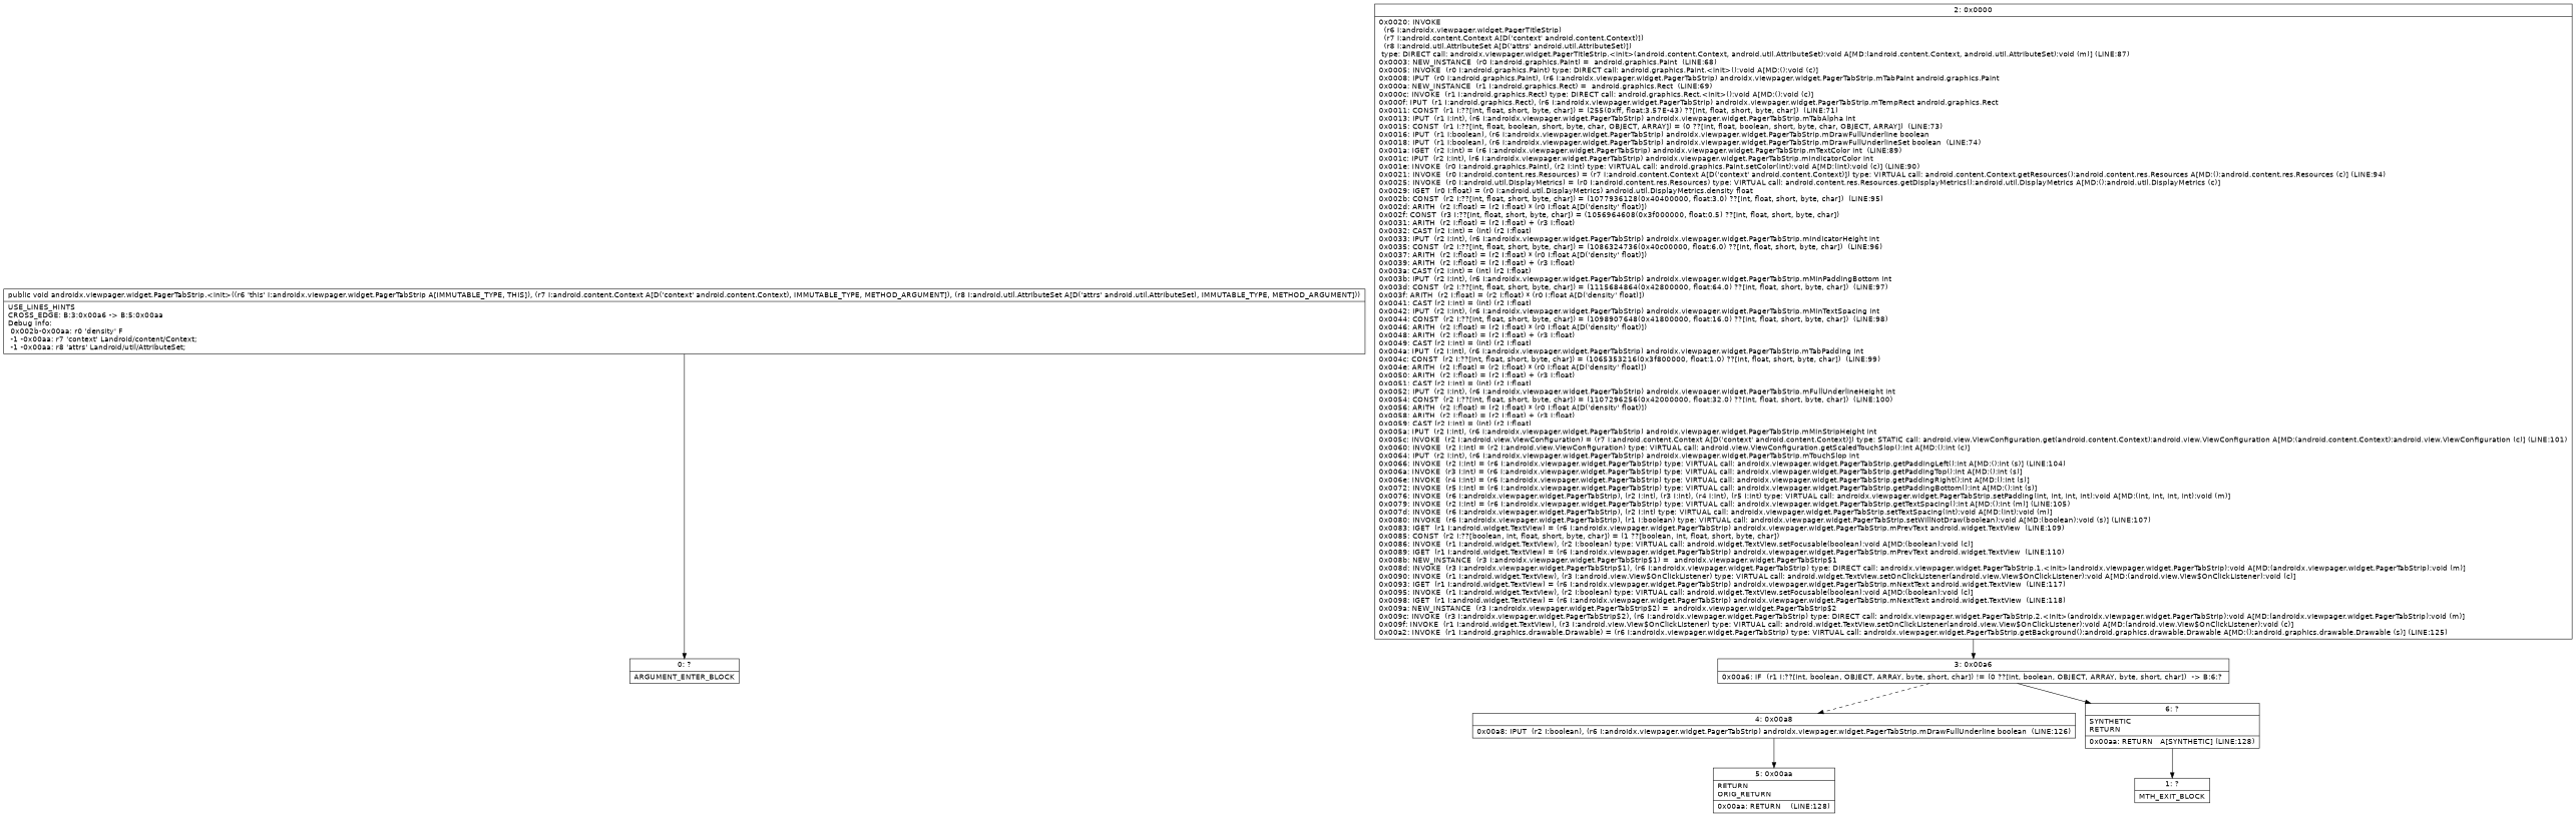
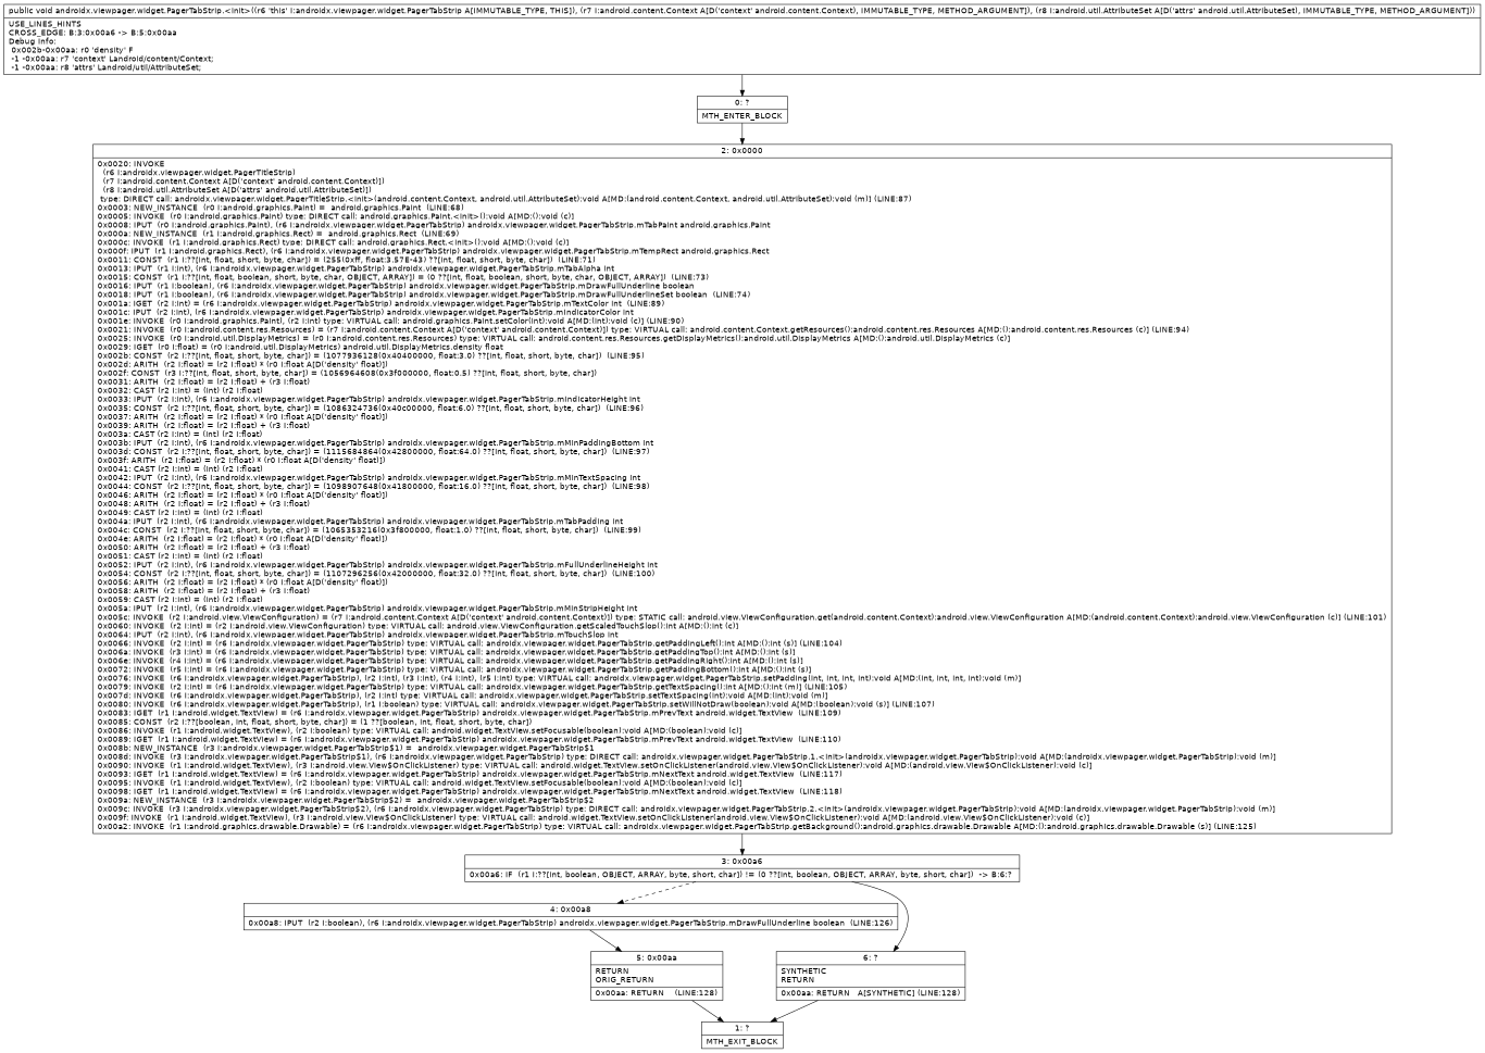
  digraph {
    fontname="DejaVu Sans"
    node [fontname="DejaVu Sans" shape=record]
    edge [fontname="DejaVu Sans"]
-   n1 [label="{0\:\ ?|ARGUMENT_ENTER_BLOCK\l}"]
+   n1 [label="{0\:\ ?|MTH_ENTER_BLOCK\l}"]
    n2 [label="{2\:\ 0x0000|0x0020: INVOKE  \l  (r6 I:androidx.viewpager.widget.PagerTitleStrip)\l  (r7 I:android.content.Context A[D('context' android.content.Context)])\l  (r8 I:android.util.AttributeSet A[D('attrs' android.util.AttributeSet)])\l type: DIRECT call: androidx.viewpager.widget.PagerTitleStrip.\<init\>(android.content.Context, android.util.AttributeSet):void A[MD:(android.content.Context, android.util.AttributeSet):void (m)] (LINE:87)\l0x0003: NEW_INSTANCE  (r0 I:android.graphics.Paint) =  android.graphics.Paint  (LINE:68)\l0x0005: INVOKE  (r0 I:android.graphics.Paint) type: DIRECT call: android.graphics.Paint.\<init\>():void A[MD:():void (c)]\l0x0008: IPUT  (r0 I:android.graphics.Paint), (r6 I:androidx.viewpager.widget.PagerTabStrip) androidx.viewpager.widget.PagerTabStrip.mTabPaint android.graphics.Paint \l0x000a: NEW_INSTANCE  (r1 I:android.graphics.Rect) =  android.graphics.Rect  (LINE:69)\l0x000c: INVOKE  (r1 I:android.graphics.Rect) type: DIRECT call: android.graphics.Rect.\<init\>():void A[MD:():void (c)]\l0x000f: IPUT  (r1 I:android.graphics.Rect), (r6 I:androidx.viewpager.widget.PagerTabStrip) androidx.viewpager.widget.PagerTabStrip.mTempRect android.graphics.Rect \l0x0011: CONST  (r1 I:??[int, float, short, byte, char]) = (255(0xff, float:3.57E\-43) ??[int, float, short, byte, char])  (LINE:71)\l0x0013: IPUT  (r1 I:int), (r6 I:androidx.viewpager.widget.PagerTabStrip) androidx.viewpager.widget.PagerTabStrip.mTabAlpha int \l0x0015: CONST  (r1 I:??[int, float, boolean, short, byte, char, OBJECT, ARRAY]) = (0 ??[int, float, boolean, short, byte, char, OBJECT, ARRAY])  (LINE:73)\l0x0016: IPUT  (r1 I:boolean), (r6 I:androidx.viewpager.widget.PagerTabStrip) androidx.viewpager.widget.PagerTabStrip.mDrawFullUnderline boolean \l0x0018: IPUT  (r1 I:boolean), (r6 I:androidx.viewpager.widget.PagerTabStrip) androidx.viewpager.widget.PagerTabStrip.mDrawFullUnderlineSet boolean  (LINE:74)\l0x001a: IGET  (r2 I:int) = (r6 I:androidx.viewpager.widget.PagerTabStrip) androidx.viewpager.widget.PagerTabStrip.mTextColor int  (LINE:89)\l0x001c: IPUT  (r2 I:int), (r6 I:androidx.viewpager.widget.PagerTabStrip) androidx.viewpager.widget.PagerTabStrip.mIndicatorColor int \l0x001e: INVOKE  (r0 I:android.graphics.Paint), (r2 I:int) type: VIRTUAL call: android.graphics.Paint.setColor(int):void A[MD:(int):void (c)] (LINE:90)\l0x0021: INVOKE  (r0 I:android.content.res.Resources) = (r7 I:android.content.Context A[D('context' android.content.Context)]) type: VIRTUAL call: android.content.Context.getResources():android.content.res.Resources A[MD:():android.content.res.Resources (c)] (LINE:94)\l0x0025: INVOKE  (r0 I:android.util.DisplayMetrics) = (r0 I:android.content.res.Resources) type: VIRTUAL call: android.content.res.Resources.getDisplayMetrics():android.util.DisplayMetrics A[MD:():android.util.DisplayMetrics (c)]\l0x0029: IGET  (r0 I:float) = (r0 I:android.util.DisplayMetrics) android.util.DisplayMetrics.density float \l0x002b: CONST  (r2 I:??[int, float, short, byte, char]) = (1077936128(0x40400000, float:3.0) ??[int, float, short, byte, char])  (LINE:95)\l0x002d: ARITH  (r2 I:float) = (r2 I:float) * (r0 I:float A[D('density' float)]) \l0x002f: CONST  (r3 I:??[int, float, short, byte, char]) = (1056964608(0x3f000000, float:0.5) ??[int, float, short, byte, char]) \l0x0031: ARITH  (r2 I:float) = (r2 I:float) + (r3 I:float) \l0x0032: CAST (r2 I:int) = (int) (r2 I:float) \l0x0033: IPUT  (r2 I:int), (r6 I:androidx.viewpager.widget.PagerTabStrip) androidx.viewpager.widget.PagerTabStrip.mIndicatorHeight int \l0x0035: CONST  (r2 I:??[int, float, short, byte, char]) = (1086324736(0x40c00000, float:6.0) ??[int, float, short, byte, char])  (LINE:96)\l0x0037: ARITH  (r2 I:float) = (r2 I:float) * (r0 I:float A[D('density' float)]) \l0x0039: ARITH  (r2 I:float) = (r2 I:float) + (r3 I:float) \l0x003a: CAST (r2 I:int) = (int) (r2 I:float) \l0x003b: IPUT  (r2 I:int), (r6 I:androidx.viewpager.widget.PagerTabStrip) androidx.viewpager.widget.PagerTabStrip.mMinPaddingBottom int \l0x003d: CONST  (r2 I:??[int, float, short, byte, char]) = (1115684864(0x42800000, float:64.0) ??[int, float, short, byte, char])  (LINE:97)\l0x003f: ARITH  (r2 I:float) = (r2 I:float) * (r0 I:float A[D('density' float)]) \l0x0041: CAST (r2 I:int) = (int) (r2 I:float) \l0x0042: IPUT  (r2 I:int), (r6 I:androidx.viewpager.widget.PagerTabStrip) androidx.viewpager.widget.PagerTabStrip.mMinTextSpacing int \l0x0044: CONST  (r2 I:??[int, float, short, byte, char]) = (1098907648(0x41800000, float:16.0) ??[int, float, short, byte, char])  (LINE:98)\l0x0046: ARITH  (r2 I:float) = (r2 I:float) * (r0 I:float A[D('density' float)]) \l0x0048: ARITH  (r2 I:float) = (r2 I:float) + (r3 I:float) \l0x0049: CAST (r2 I:int) = (int) (r2 I:float) \l0x004a: IPUT  (r2 I:int), (r6 I:androidx.viewpager.widget.PagerTabStrip) androidx.viewpager.widget.PagerTabStrip.mTabPadding int \l0x004c: CONST  (r2 I:??[int, float, short, byte, char]) = (1065353216(0x3f800000, float:1.0) ??[int, float, short, byte, char])  (LINE:99)\l0x004e: ARITH  (r2 I:float) = (r2 I:float) * (r0 I:float A[D('density' float)]) \l0x0050: ARITH  (r2 I:float) = (r2 I:float) + (r3 I:float) \l0x0051: CAST (r2 I:int) = (int) (r2 I:float) \l0x0052: IPUT  (r2 I:int), (r6 I:androidx.viewpager.widget.PagerTabStrip) androidx.viewpager.widget.PagerTabStrip.mFullUnderlineHeight int \l0x0054: CONST  (r2 I:??[int, float, short, byte, char]) = (1107296256(0x42000000, float:32.0) ??[int, float, short, byte, char])  (LINE:100)\l0x0056: ARITH  (r2 I:float) = (r2 I:float) * (r0 I:float A[D('density' float)]) \l0x0058: ARITH  (r2 I:float) = (r2 I:float) + (r3 I:float) \l0x0059: CAST (r2 I:int) = (int) (r2 I:float) \l0x005a: IPUT  (r2 I:int), (r6 I:androidx.viewpager.widget.PagerTabStrip) androidx.viewpager.widget.PagerTabStrip.mMinStripHeight int \l0x005c: INVOKE  (r2 I:android.view.ViewConfiguration) = (r7 I:android.content.Context A[D('context' android.content.Context)]) type: STATIC call: android.view.ViewConfiguration.get(android.content.Context):android.view.ViewConfiguration A[MD:(android.content.Context):android.view.ViewConfiguration (c)] (LINE:101)\l0x0060: INVOKE  (r2 I:int) = (r2 I:android.view.ViewConfiguration) type: VIRTUAL call: android.view.ViewConfiguration.getScaledTouchSlop():int A[MD:():int (c)]\l0x0064: IPUT  (r2 I:int), (r6 I:androidx.viewpager.widget.PagerTabStrip) androidx.viewpager.widget.PagerTabStrip.mTouchSlop int \l0x0066: INVOKE  (r2 I:int) = (r6 I:androidx.viewpager.widget.PagerTabStrip) type: VIRTUAL call: androidx.viewpager.widget.PagerTabStrip.getPaddingLeft():int A[MD:():int (s)] (LINE:104)\l0x006a: INVOKE  (r3 I:int) = (r6 I:androidx.viewpager.widget.PagerTabStrip) type: VIRTUAL call: androidx.viewpager.widget.PagerTabStrip.getPaddingTop():int A[MD:():int (s)]\l0x006e: INVOKE  (r4 I:int) = (r6 I:androidx.viewpager.widget.PagerTabStrip) type: VIRTUAL call: androidx.viewpager.widget.PagerTabStrip.getPaddingRight():int A[MD:():int (s)]\l0x0072: INVOKE  (r5 I:int) = (r6 I:androidx.viewpager.widget.PagerTabStrip) type: VIRTUAL call: androidx.viewpager.widget.PagerTabStrip.getPaddingBottom():int A[MD:():int (s)]\l0x0076: INVOKE  (r6 I:androidx.viewpager.widget.PagerTabStrip), (r2 I:int), (r3 I:int), (r4 I:int), (r5 I:int) type: VIRTUAL call: androidx.viewpager.widget.PagerTabStrip.setPadding(int, int, int, int):void A[MD:(int, int, int, int):void (m)]\l0x0079: INVOKE  (r2 I:int) = (r6 I:androidx.viewpager.widget.PagerTabStrip) type: VIRTUAL call: androidx.viewpager.widget.PagerTabStrip.getTextSpacing():int A[MD:():int (m)] (LINE:105)\l0x007d: INVOKE  (r6 I:androidx.viewpager.widget.PagerTabStrip), (r2 I:int) type: VIRTUAL call: androidx.viewpager.widget.PagerTabStrip.setTextSpacing(int):void A[MD:(int):void (m)]\l0x0080: INVOKE  (r6 I:androidx.viewpager.widget.PagerTabStrip), (r1 I:boolean) type: VIRTUAL call: androidx.viewpager.widget.PagerTabStrip.setWillNotDraw(boolean):void A[MD:(boolean):void (s)] (LINE:107)\l0x0083: IGET  (r1 I:android.widget.TextView) = (r6 I:androidx.viewpager.widget.PagerTabStrip) androidx.viewpager.widget.PagerTabStrip.mPrevText android.widget.TextView  (LINE:109)\l0x0085: CONST  (r2 I:??[boolean, int, float, short, byte, char]) = (1 ??[boolean, int, float, short, byte, char]) \l0x0086: INVOKE  (r1 I:android.widget.TextView), (r2 I:boolean) type: VIRTUAL call: android.widget.TextView.setFocusable(boolean):void A[MD:(boolean):void (c)]\l0x0089: IGET  (r1 I:android.widget.TextView) = (r6 I:androidx.viewpager.widget.PagerTabStrip) androidx.viewpager.widget.PagerTabStrip.mPrevText android.widget.TextView  (LINE:110)\l0x008b: NEW_INSTANCE  (r3 I:androidx.viewpager.widget.PagerTabStrip$1) =  androidx.viewpager.widget.PagerTabStrip$1 \l0x008d: INVOKE  (r3 I:androidx.viewpager.widget.PagerTabStrip$1), (r6 I:androidx.viewpager.widget.PagerTabStrip) type: DIRECT call: androidx.viewpager.widget.PagerTabStrip.1.\<init\>(androidx.viewpager.widget.PagerTabStrip):void A[MD:(androidx.viewpager.widget.PagerTabStrip):void (m)]\l0x0090: INVOKE  (r1 I:android.widget.TextView), (r3 I:android.view.View$OnClickListener) type: VIRTUAL call: android.widget.TextView.setOnClickListener(android.view.View$OnClickListener):void A[MD:(android.view.View$OnClickListener):void (c)]\l0x0093: IGET  (r1 I:android.widget.TextView) = (r6 I:androidx.viewpager.widget.PagerTabStrip) androidx.viewpager.widget.PagerTabStrip.mNextText android.widget.TextView  (LINE:117)\l0x0095: INVOKE  (r1 I:android.widget.TextView), (r2 I:boolean) type: VIRTUAL call: android.widget.TextView.setFocusable(boolean):void A[MD:(boolean):void (c)]\l0x0098: IGET  (r1 I:android.widget.TextView) = (r6 I:androidx.viewpager.widget.PagerTabStrip) androidx.viewpager.widget.PagerTabStrip.mNextText android.widget.TextView  (LINE:118)\l0x009a: NEW_INSTANCE  (r3 I:androidx.viewpager.widget.PagerTabStrip$2) =  androidx.viewpager.widget.PagerTabStrip$2 \l0x009c: INVOKE  (r3 I:androidx.viewpager.widget.PagerTabStrip$2), (r6 I:androidx.viewpager.widget.PagerTabStrip) type: DIRECT call: androidx.viewpager.widget.PagerTabStrip.2.\<init\>(androidx.viewpager.widget.PagerTabStrip):void A[MD:(androidx.viewpager.widget.PagerTabStrip):void (m)]\l0x009f: INVOKE  (r1 I:android.widget.TextView), (r3 I:android.view.View$OnClickListener) type: VIRTUAL call: android.widget.TextView.setOnClickListener(android.view.View$OnClickListener):void A[MD:(android.view.View$OnClickListener):void (c)]\l0x00a2: INVOKE  (r1 I:android.graphics.drawable.Drawable) = (r6 I:androidx.viewpager.widget.PagerTabStrip) type: VIRTUAL call: androidx.viewpager.widget.PagerTabStrip.getBackground():android.graphics.drawable.Drawable A[MD:():android.graphics.drawable.Drawable (s)] (LINE:125)\l}"]
    n3 [label="{3\:\ 0x00a6|0x00a6: IF  (r1 I:??[int, boolean, OBJECT, ARRAY, byte, short, char]) != (0 ??[int, boolean, OBJECT, ARRAY, byte, short, char])  \-\> B:6:? \l}"]
    n4 [label="{4\:\ 0x00a8|0x00a8: IPUT  (r2 I:boolean), (r6 I:androidx.viewpager.widget.PagerTabStrip) androidx.viewpager.widget.PagerTabStrip.mDrawFullUnderline boolean  (LINE:126)\l}"]
    n5 [label="{6\:\ ?|SYNTHETIC\lRETURN\l|0x00aa: RETURN   A[SYNTHETIC] (LINE:128)\l}"]
    n6 [label="{5\:\ 0x00aa|RETURN\lORIG_RETURN\l|0x00aa: RETURN    (LINE:128)\l}"]
    n7 [label="{1\:\ ?|MTH_EXIT_BLOCK\l}"]
    n8 [label="{public void androidx.viewpager.widget.PagerTabStrip.\<init\>((r6 'this' I:androidx.viewpager.widget.PagerTabStrip A[IMMUTABLE_TYPE, THIS]), (r7 I:android.content.Context A[D('context' android.content.Context), IMMUTABLE_TYPE, METHOD_ARGUMENT]), (r8 I:android.util.AttributeSet A[D('attrs' android.util.AttributeSet), IMMUTABLE_TYPE, METHOD_ARGUMENT]))  | USE_LINES_HINTS\lCROSS_EDGE: B:3:0x00a6 \-\> B:5:0x00aa\lDebug Info:\l  0x002b\-0x00aa: r0 'density' F\l  \-1 \-0x00aa: r7 'context' Landroid\/content\/Context;\l  \-1 \-0x00aa: r8 'attrs' Landroid\/util\/AttributeSet;\l}"]
+   n1 -> n2
    n2 -> n3
    n3 -> n4 [style=dashed]
    n3 -> n5
    n4 -> n6
    n5 -> n7
+   n6 -> n7
    n8 -> n1
  }
